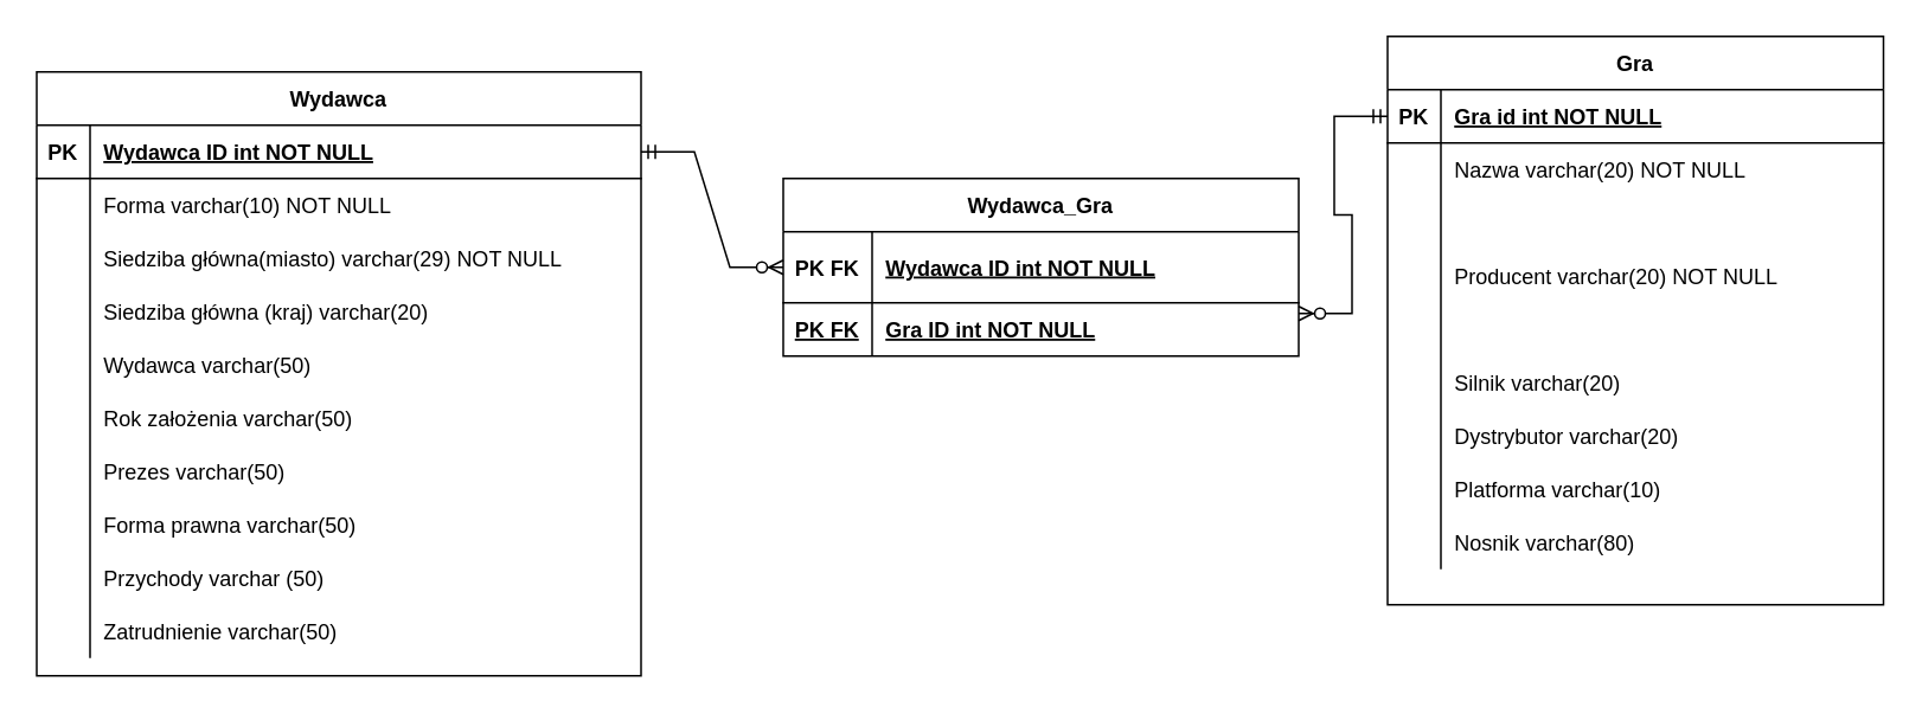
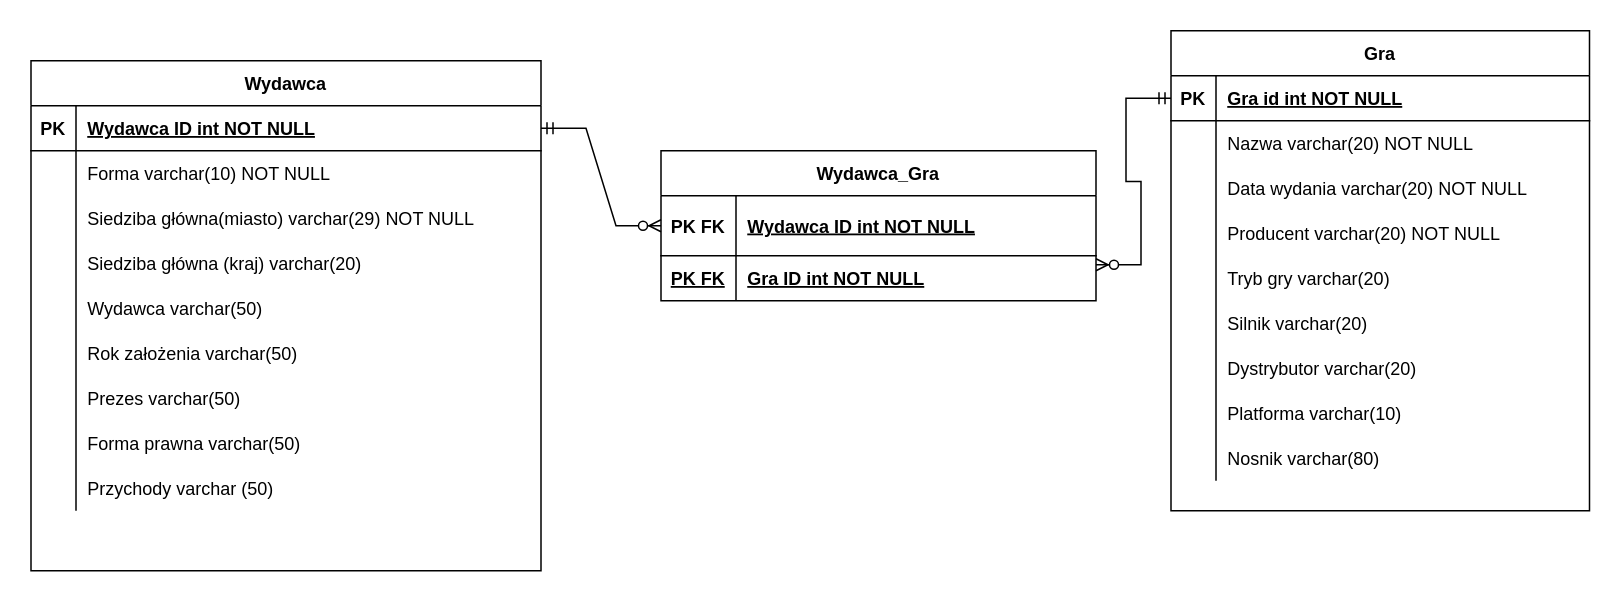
  <mxCell id="0" />
  <mxCell id="1" parent="0" />
  <mxCell id="2" value="Gra" style="shape=table;startSize=30;container=1;collapsible=1;childLayout=tableLayout;fixedRows=1;rowLines=0;fontStyle=1;align=center;resizeLast=1;" vertex="1" parent="1"><mxGeometry x="780" y="20" width="279" height="320" as="geometry" /></mxCell>
  <mxCell id="3" value="" style="shape=partialRectangle;collapsible=0;dropTarget=0;pointerEvents=0;fillColor=none;points=[[0,0.5],[1,0.5]];portConstraint=eastwest;top=0;left=0;right=0;bottom=1;" vertex="1" parent="2"><mxGeometry y="30" width="279" height="30" as="geometry" /></mxCell>
  <mxCell id="4" value="PK" style="shape=partialRectangle;overflow=hidden;connectable=0;fillColor=none;top=0;left=0;bottom=0;right=0;fontStyle=1;" vertex="1" parent="3"><mxGeometry width="30" height="30" as="geometry"><mxRectangle width="30" height="30" as="alternateBounds" /></mxGeometry></mxCell>
  <mxCell id="5" value="Gra id int NOT NULL " style="shape=partialRectangle;overflow=hidden;connectable=0;fillColor=none;top=0;left=0;bottom=0;right=0;align=left;spacingLeft=6;fontStyle=5;" vertex="1" parent="3"><mxGeometry x="30" width="249" height="30" as="geometry"><mxRectangle width="249" height="30" as="alternateBounds" /></mxGeometry></mxCell>
  <mxCell id="6" value="" style="shape=partialRectangle;collapsible=0;dropTarget=0;pointerEvents=0;fillColor=none;points=[[0,0.5],[1,0.5]];portConstraint=eastwest;top=0;left=0;right=0;bottom=0;" vertex="1" parent="2"><mxGeometry y="60" width="279" height="30" as="geometry" /></mxCell>
  <mxCell id="7" value="" style="shape=partialRectangle;overflow=hidden;connectable=0;fillColor=none;top=0;left=0;bottom=0;right=0;" vertex="1" parent="6"><mxGeometry width="30" height="30" as="geometry"><mxRectangle width="30" height="30" as="alternateBounds" /></mxGeometry></mxCell>
  <mxCell id="8" value="Nazwa varchar(20) NOT NULL" style="shape=partialRectangle;overflow=hidden;connectable=0;fillColor=none;top=0;left=0;bottom=0;right=0;align=left;spacingLeft=6;" vertex="1" parent="6"><mxGeometry x="30" width="249" height="30" as="geometry"><mxRectangle width="249" height="30" as="alternateBounds" /></mxGeometry></mxCell>
  <mxCell id="9" value="" style="shape=partialRectangle;collapsible=0;dropTarget=0;pointerEvents=0;fillColor=none;points=[[0,0.5],[1,0.5]];portConstraint=eastwest;top=0;left=0;right=0;bottom=0;" vertex="1" parent="2"><mxGeometry y="90" width="279" height="30" as="geometry" /></mxCell>
  <mxCell id="10" value="" style="shape=partialRectangle;overflow=hidden;connectable=0;fillColor=none;top=0;left=0;bottom=0;right=0;" vertex="1" parent="9"><mxGeometry width="30" height="30" as="geometry"><mxRectangle width="30" height="30" as="alternateBounds" /></mxGeometry></mxCell>
+ <mxCell id="11" value="Data wydania varchar(20) NOT NULL" style="shape=partialRectangle;overflow=hidden;connectable=0;fillColor=none;top=0;left=0;bottom=0;right=0;align=left;spacingLeft=6;" vertex="1" parent="9"><mxGeometry x="30" width="249" height="30" as="geometry"><mxRectangle width="249" height="30" as="alternateBounds" /></mxGeometry></mxCell>
  <mxCell id="12" style="shape=partialRectangle;collapsible=0;dropTarget=0;pointerEvents=0;fillColor=none;points=[[0,0.5],[1,0.5]];portConstraint=eastwest;top=0;left=0;right=0;bottom=0;" vertex="1" parent="2"><mxGeometry y="120" width="279" height="30" as="geometry" /></mxCell>
  <mxCell id="13" style="shape=partialRectangle;overflow=hidden;connectable=0;fillColor=none;top=0;left=0;bottom=0;right=0;" vertex="1" parent="12"><mxGeometry width="30" height="30" as="geometry"><mxRectangle width="30" height="30" as="alternateBounds" /></mxGeometry></mxCell>
  <mxCell id="14" value="Producent varchar(20) NOT NULL" style="shape=partialRectangle;overflow=hidden;connectable=0;fillColor=none;top=0;left=0;bottom=0;right=0;align=left;spacingLeft=6;" vertex="1" parent="12"><mxGeometry x="30" width="249" height="30" as="geometry"><mxRectangle width="249" height="30" as="alternateBounds" /></mxGeometry></mxCell>
  <mxCell id="15" style="shape=partialRectangle;collapsible=0;dropTarget=0;pointerEvents=0;fillColor=none;points=[[0,0.5],[1,0.5]];portConstraint=eastwest;top=0;left=0;right=0;bottom=0;" vertex="1" parent="2"><mxGeometry y="150" width="279" height="30" as="geometry" /></mxCell>
  <mxCell id="16" style="shape=partialRectangle;overflow=hidden;connectable=0;fillColor=none;top=0;left=0;bottom=0;right=0;" vertex="1" parent="15"><mxGeometry width="30" height="30" as="geometry"><mxRectangle width="30" height="30" as="alternateBounds" /></mxGeometry></mxCell>
+ <mxCell id="17" value="Tryb gry varchar(20)" style="shape=partialRectangle;overflow=hidden;connectable=0;fillColor=none;top=0;left=0;bottom=0;right=0;align=left;spacingLeft=6;" vertex="1" parent="15"><mxGeometry x="30" width="249" height="30" as="geometry"><mxRectangle width="249" height="30" as="alternateBounds" /></mxGeometry></mxCell>
  <mxCell id="18" style="shape=partialRectangle;collapsible=0;dropTarget=0;pointerEvents=0;fillColor=none;points=[[0,0.5],[1,0.5]];portConstraint=eastwest;top=0;left=0;right=0;bottom=0;" vertex="1" parent="2"><mxGeometry y="180" width="279" height="30" as="geometry" /></mxCell>
  <mxCell id="19" style="shape=partialRectangle;overflow=hidden;connectable=0;fillColor=none;top=0;left=0;bottom=0;right=0;" vertex="1" parent="18"><mxGeometry width="30" height="30" as="geometry"><mxRectangle width="30" height="30" as="alternateBounds" /></mxGeometry></mxCell>
  <mxCell id="20" value="Silnik varchar(20)" style="shape=partialRectangle;overflow=hidden;connectable=0;fillColor=none;top=0;left=0;bottom=0;right=0;align=left;spacingLeft=6;" vertex="1" parent="18"><mxGeometry x="30" width="249" height="30" as="geometry"><mxRectangle width="249" height="30" as="alternateBounds" /></mxGeometry></mxCell>
  <mxCell id="21" style="shape=partialRectangle;collapsible=0;dropTarget=0;pointerEvents=0;fillColor=none;points=[[0,0.5],[1,0.5]];portConstraint=eastwest;top=0;left=0;right=0;bottom=0;" vertex="1" parent="2"><mxGeometry y="210" width="279" height="30" as="geometry" /></mxCell>
  <mxCell id="22" style="shape=partialRectangle;overflow=hidden;connectable=0;fillColor=none;top=0;left=0;bottom=0;right=0;" vertex="1" parent="21"><mxGeometry width="30" height="30" as="geometry"><mxRectangle width="30" height="30" as="alternateBounds" /></mxGeometry></mxCell>
  <mxCell id="23" value="Dystrybutor varchar(20)" style="shape=partialRectangle;overflow=hidden;connectable=0;fillColor=none;top=0;left=0;bottom=0;right=0;align=left;spacingLeft=6;" vertex="1" parent="21"><mxGeometry x="30" width="249" height="30" as="geometry"><mxRectangle width="249" height="30" as="alternateBounds" /></mxGeometry></mxCell>
  <mxCell id="24" style="shape=partialRectangle;collapsible=0;dropTarget=0;pointerEvents=0;fillColor=none;points=[[0,0.5],[1,0.5]];portConstraint=eastwest;top=0;left=0;right=0;bottom=0;" vertex="1" parent="2"><mxGeometry y="240" width="279" height="30" as="geometry" /></mxCell>
  <mxCell id="25" style="shape=partialRectangle;overflow=hidden;connectable=0;fillColor=none;top=0;left=0;bottom=0;right=0;" vertex="1" parent="24"><mxGeometry width="30" height="30" as="geometry"><mxRectangle width="30" height="30" as="alternateBounds" /></mxGeometry></mxCell>
  <mxCell id="26" value="Platforma varchar(10)" style="shape=partialRectangle;overflow=hidden;connectable=0;fillColor=none;top=0;left=0;bottom=0;right=0;align=left;spacingLeft=6;" vertex="1" parent="24"><mxGeometry x="30" width="249" height="30" as="geometry"><mxRectangle width="249" height="30" as="alternateBounds" /></mxGeometry></mxCell>
  <mxCell id="27" style="shape=partialRectangle;collapsible=0;dropTarget=0;pointerEvents=0;fillColor=none;points=[[0,0.5],[1,0.5]];portConstraint=eastwest;top=0;left=0;right=0;bottom=0;" vertex="1" parent="2"><mxGeometry y="270" width="279" height="30" as="geometry" /></mxCell>
  <mxCell id="28" style="shape=partialRectangle;overflow=hidden;connectable=0;fillColor=none;top=0;left=0;bottom=0;right=0;" vertex="1" parent="27"><mxGeometry width="30" height="30" as="geometry"><mxRectangle width="30" height="30" as="alternateBounds" /></mxGeometry></mxCell>
  <mxCell id="29" value="Nosnik varchar(80)" style="shape=partialRectangle;overflow=hidden;connectable=0;fillColor=none;top=0;left=0;bottom=0;right=0;align=left;spacingLeft=6;" vertex="1" parent="27"><mxGeometry x="30" width="249" height="30" as="geometry"><mxRectangle width="249" height="30" as="alternateBounds" /></mxGeometry></mxCell>
  <mxCell id="30" value="Wydawca" style="shape=table;startSize=30;container=1;collapsible=1;childLayout=tableLayout;fixedRows=1;rowLines=0;fontStyle=1;align=center;resizeLast=1;" vertex="1" parent="1"><mxGeometry x="20" y="40" width="340" height="340" as="geometry" /></mxCell>
  <mxCell id="31" value="" style="shape=partialRectangle;collapsible=0;dropTarget=0;pointerEvents=0;fillColor=none;points=[[0,0.5],[1,0.5]];portConstraint=eastwest;top=0;left=0;right=0;bottom=1;" vertex="1" parent="30"><mxGeometry y="30" width="340" height="30" as="geometry" /></mxCell>
  <mxCell id="32" value="PK" style="shape=partialRectangle;overflow=hidden;connectable=0;fillColor=none;top=0;left=0;bottom=0;right=0;fontStyle=1;" vertex="1" parent="31"><mxGeometry width="30" height="30" as="geometry"><mxRectangle width="30" height="30" as="alternateBounds" /></mxGeometry></mxCell>
  <mxCell id="33" value="Wydawca ID int NOT NULL" style="shape=partialRectangle;overflow=hidden;connectable=0;fillColor=none;top=0;left=0;bottom=0;right=0;align=left;spacingLeft=6;fontStyle=5;" vertex="1" parent="31"><mxGeometry x="30" width="310" height="30" as="geometry"><mxRectangle width="310" height="30" as="alternateBounds" /></mxGeometry></mxCell>
  <mxCell id="34" value="" style="shape=partialRectangle;collapsible=0;dropTarget=0;pointerEvents=0;fillColor=none;points=[[0,0.5],[1,0.5]];portConstraint=eastwest;top=0;left=0;right=0;bottom=0;" vertex="1" parent="30"><mxGeometry y="60" width="340" height="30" as="geometry" /></mxCell>
  <mxCell id="35" value="" style="shape=partialRectangle;overflow=hidden;connectable=0;fillColor=none;top=0;left=0;bottom=0;right=0;" vertex="1" parent="34"><mxGeometry width="30" height="30" as="geometry"><mxRectangle width="30" height="30" as="alternateBounds" /></mxGeometry></mxCell>
  <mxCell id="36" value="Forma varchar(10) NOT NULL" style="shape=partialRectangle;overflow=hidden;connectable=0;fillColor=none;top=0;left=0;bottom=0;right=0;align=left;spacingLeft=6;" vertex="1" parent="34"><mxGeometry x="30" width="310" height="30" as="geometry"><mxRectangle width="310" height="30" as="alternateBounds" /></mxGeometry></mxCell>
  <mxCell id="37" style="shape=partialRectangle;collapsible=0;dropTarget=0;pointerEvents=0;fillColor=none;points=[[0,0.5],[1,0.5]];portConstraint=eastwest;top=0;left=0;right=0;bottom=0;" vertex="1" parent="30"><mxGeometry y="90" width="340" height="30" as="geometry" /></mxCell>
  <mxCell id="38" style="shape=partialRectangle;overflow=hidden;connectable=0;fillColor=none;top=0;left=0;bottom=0;right=0;" vertex="1" parent="37"><mxGeometry width="30" height="30" as="geometry"><mxRectangle width="30" height="30" as="alternateBounds" /></mxGeometry></mxCell>
  <mxCell id="39" value="Siedziba główna(miasto) varchar(29) NOT NULL" style="shape=partialRectangle;overflow=hidden;connectable=0;fillColor=none;top=0;left=0;bottom=0;right=0;align=left;spacingLeft=6;" vertex="1" parent="37"><mxGeometry x="30" width="310" height="30" as="geometry"><mxRectangle width="310" height="30" as="alternateBounds" /></mxGeometry></mxCell>
  <mxCell id="40" style="shape=partialRectangle;collapsible=0;dropTarget=0;pointerEvents=0;fillColor=none;points=[[0,0.5],[1,0.5]];portConstraint=eastwest;top=0;left=0;right=0;bottom=0;" vertex="1" parent="30"><mxGeometry y="120" width="340" height="30" as="geometry" /></mxCell>
  <mxCell id="41" style="shape=partialRectangle;overflow=hidden;connectable=0;fillColor=none;top=0;left=0;bottom=0;right=0;" vertex="1" parent="40"><mxGeometry width="30" height="30" as="geometry"><mxRectangle width="30" height="30" as="alternateBounds" /></mxGeometry></mxCell>
  <mxCell id="42" value="Siedziba główna (kraj) varchar(20)" style="shape=partialRectangle;overflow=hidden;connectable=0;fillColor=none;top=0;left=0;bottom=0;right=0;align=left;spacingLeft=6;" vertex="1" parent="40"><mxGeometry x="30" width="310" height="30" as="geometry"><mxRectangle width="310" height="30" as="alternateBounds" /></mxGeometry></mxCell>
  <mxCell id="43" style="shape=partialRectangle;collapsible=0;dropTarget=0;pointerEvents=0;fillColor=none;points=[[0,0.5],[1,0.5]];portConstraint=eastwest;top=0;left=0;right=0;bottom=0;" vertex="1" parent="30"><mxGeometry y="150" width="340" height="30" as="geometry" /></mxCell>
  <mxCell id="44" style="shape=partialRectangle;overflow=hidden;connectable=0;fillColor=none;top=0;left=0;bottom=0;right=0;" vertex="1" parent="43"><mxGeometry width="30" height="30" as="geometry"><mxRectangle width="30" height="30" as="alternateBounds" /></mxGeometry></mxCell>
  <mxCell id="45" value="Wydawca varchar(50)" style="shape=partialRectangle;overflow=hidden;connectable=0;fillColor=none;top=0;left=0;bottom=0;right=0;align=left;spacingLeft=6;" vertex="1" parent="43"><mxGeometry x="30" width="310" height="30" as="geometry"><mxRectangle width="310" height="30" as="alternateBounds" /></mxGeometry></mxCell>
  <mxCell id="46" style="shape=partialRectangle;collapsible=0;dropTarget=0;pointerEvents=0;fillColor=none;points=[[0,0.5],[1,0.5]];portConstraint=eastwest;top=0;left=0;right=0;bottom=0;" vertex="1" parent="30"><mxGeometry y="180" width="340" height="30" as="geometry" /></mxCell>
  <mxCell id="47" style="shape=partialRectangle;overflow=hidden;connectable=0;fillColor=none;top=0;left=0;bottom=0;right=0;" vertex="1" parent="46"><mxGeometry width="30" height="30" as="geometry"><mxRectangle width="30" height="30" as="alternateBounds" /></mxGeometry></mxCell>
  <mxCell id="48" value="Rok założenia varchar(50)" style="shape=partialRectangle;overflow=hidden;connectable=0;fillColor=none;top=0;left=0;bottom=0;right=0;align=left;spacingLeft=6;" vertex="1" parent="46"><mxGeometry x="30" width="310" height="30" as="geometry"><mxRectangle width="310" height="30" as="alternateBounds" /></mxGeometry></mxCell>
  <mxCell id="49" style="shape=partialRectangle;collapsible=0;dropTarget=0;pointerEvents=0;fillColor=none;points=[[0,0.5],[1,0.5]];portConstraint=eastwest;top=0;left=0;right=0;bottom=0;" vertex="1" parent="30"><mxGeometry y="210" width="340" height="30" as="geometry" /></mxCell>
  <mxCell id="50" style="shape=partialRectangle;overflow=hidden;connectable=0;fillColor=none;top=0;left=0;bottom=0;right=0;" vertex="1" parent="49"><mxGeometry width="30" height="30" as="geometry"><mxRectangle width="30" height="30" as="alternateBounds" /></mxGeometry></mxCell>
  <mxCell id="51" value="Prezes varchar(50) " style="shape=partialRectangle;overflow=hidden;connectable=0;fillColor=none;top=0;left=0;bottom=0;right=0;align=left;spacingLeft=6;" vertex="1" parent="49"><mxGeometry x="30" width="310" height="30" as="geometry"><mxRectangle width="310" height="30" as="alternateBounds" /></mxGeometry></mxCell>
  <mxCell id="52" style="shape=partialRectangle;collapsible=0;dropTarget=0;pointerEvents=0;fillColor=none;points=[[0,0.5],[1,0.5]];portConstraint=eastwest;top=0;left=0;right=0;bottom=0;" vertex="1" parent="30"><mxGeometry y="240" width="340" height="30" as="geometry" /></mxCell>
  <mxCell id="53" style="shape=partialRectangle;overflow=hidden;connectable=0;fillColor=none;top=0;left=0;bottom=0;right=0;" vertex="1" parent="52"><mxGeometry width="30" height="30" as="geometry"><mxRectangle width="30" height="30" as="alternateBounds" /></mxGeometry></mxCell>
  <mxCell id="54" value="Forma prawna varchar(50)" style="shape=partialRectangle;overflow=hidden;connectable=0;fillColor=none;top=0;left=0;bottom=0;right=0;align=left;spacingLeft=6;" vertex="1" parent="52"><mxGeometry x="30" width="310" height="30" as="geometry"><mxRectangle width="310" height="30" as="alternateBounds" /></mxGeometry></mxCell>
  <mxCell id="55" style="shape=partialRectangle;collapsible=0;dropTarget=0;pointerEvents=0;fillColor=none;points=[[0,0.5],[1,0.5]];portConstraint=eastwest;top=0;left=0;right=0;bottom=0;" vertex="1" parent="30"><mxGeometry y="270" width="340" height="30" as="geometry" /></mxCell>
  <mxCell id="56" style="shape=partialRectangle;overflow=hidden;connectable=0;fillColor=none;top=0;left=0;bottom=0;right=0;" vertex="1" parent="55"><mxGeometry width="30" height="30" as="geometry"><mxRectangle width="30" height="30" as="alternateBounds" /></mxGeometry></mxCell>
  <mxCell id="57" value="Przychody varchar (50)" style="shape=partialRectangle;overflow=hidden;connectable=0;fillColor=none;top=0;left=0;bottom=0;right=0;align=left;spacingLeft=6;" vertex="1" parent="55"><mxGeometry x="30" width="310" height="30" as="geometry"><mxRectangle width="310" height="30" as="alternateBounds" /></mxGeometry></mxCell>
  <mxCell id="58" style="shape=partialRectangle;collapsible=0;dropTarget=0;pointerEvents=0;fillColor=none;points=[[0,0.5],[1,0.5]];portConstraint=eastwest;top=0;left=0;right=0;bottom=0;" vertex="1" parent="30"><mxGeometry y="300" width="340" height="30" as="geometry" /></mxCell>
  <mxCell id="59" style="shape=partialRectangle;overflow=hidden;connectable=0;fillColor=none;top=0;left=0;bottom=0;right=0;" vertex="1" parent="58"><mxGeometry width="30" height="30" as="geometry"><mxRectangle width="30" height="30" as="alternateBounds" /></mxGeometry></mxCell>
- <mxCell id="60" value="Zatrudnienie varchar(50)" style="shape=partialRectangle;overflow=hidden;connectable=0;fillColor=none;top=0;left=0;bottom=0;right=0;align=left;spacingLeft=6;" vertex="1" parent="58"><mxGeometry x="30" width="310" height="30" as="geometry"><mxRectangle width="310" height="30" as="alternateBounds" /></mxGeometry></mxCell>
  <mxCell id="61" value="Wydawca_Gra" style="shape=table;startSize=30;container=1;collapsible=1;childLayout=tableLayout;fixedRows=1;rowLines=0;fontStyle=1;align=center;resizeLast=1;" vertex="1" parent="1"><mxGeometry x="440" y="100" width="290" height="100" as="geometry" /></mxCell>
  <mxCell id="62" value="" style="shape=partialRectangle;collapsible=0;dropTarget=0;pointerEvents=0;fillColor=none;points=[[0,0.5],[1,0.5]];portConstraint=eastwest;top=0;left=0;right=0;bottom=1;" vertex="1" parent="61"><mxGeometry y="30" width="290" height="40" as="geometry" /></mxCell>
  <mxCell id="63" value="PK FK" style="shape=partialRectangle;overflow=hidden;connectable=0;fillColor=none;top=0;left=0;bottom=0;right=0;fontStyle=1;" vertex="1" parent="62"><mxGeometry width="50" height="40" as="geometry"><mxRectangle width="50" height="40" as="alternateBounds" /></mxGeometry></mxCell>
  <mxCell id="64" value="Wydawca ID int NOT NULL" style="shape=partialRectangle;overflow=hidden;connectable=0;fillColor=none;top=0;left=0;bottom=0;right=0;align=left;spacingLeft=6;fontStyle=5;" vertex="1" parent="62"><mxGeometry x="50" width="240" height="40" as="geometry"><mxRectangle width="240" height="40" as="alternateBounds" /></mxGeometry></mxCell>
  <mxCell id="65" value="" style="shape=partialRectangle;collapsible=0;dropTarget=0;pointerEvents=0;fillColor=none;points=[[0,0.5],[1,0.5]];portConstraint=eastwest;top=0;left=0;right=0;bottom=0;" vertex="1" parent="61"><mxGeometry y="70" width="290" height="30" as="geometry" /></mxCell>
  <mxCell id="66" value="PK FK" style="shape=partialRectangle;overflow=hidden;connectable=0;fillColor=none;top=0;left=0;bottom=0;right=0;fontStyle=5;align=center;" vertex="1" parent="65"><mxGeometry width="50" height="30" as="geometry"><mxRectangle width="50" height="30" as="alternateBounds" /></mxGeometry></mxCell>
  <mxCell id="67" value="Gra ID int NOT NULL" style="shape=partialRectangle;overflow=hidden;connectable=0;fillColor=none;top=0;left=0;bottom=0;right=0;align=left;spacingLeft=6;fontStyle=5" vertex="1" parent="65"><mxGeometry x="50" width="240" height="30" as="geometry"><mxRectangle width="240" height="30" as="alternateBounds" /></mxGeometry></mxCell>
  <mxCell id="68" value="" style="edgeStyle=entityRelationEdgeStyle;fontSize=12;html=1;endArrow=ERzeroToMany;startArrow=ERmandOne;rounded=0;exitX=0;exitY=0.5;exitDx=0;exitDy=0;entryX=1;entryY=0.2;entryDx=0;entryDy=0;entryPerimeter=0;" edge="1" parent="1" source="3" target="65"><mxGeometry width="100" height="100" relative="1" as="geometry"><mxPoint x="630" y="440" as="sourcePoint" /><mxPoint x="730" y="340" as="targetPoint" /></mxGeometry></mxCell>
  <mxCell id="69" value="" style="edgeStyle=entityRelationEdgeStyle;fontSize=12;html=1;endArrow=ERzeroToMany;startArrow=ERmandOne;rounded=0;exitX=1;exitY=0.5;exitDx=0;exitDy=0;entryX=0;entryY=0.5;entryDx=0;entryDy=0;" edge="1" parent="1" source="31" target="62"><mxGeometry width="100" height="100" relative="1" as="geometry"><mxPoint x="470" y="330" as="sourcePoint" /><mxPoint x="570" y="230" as="targetPoint" /></mxGeometry></mxCell>
